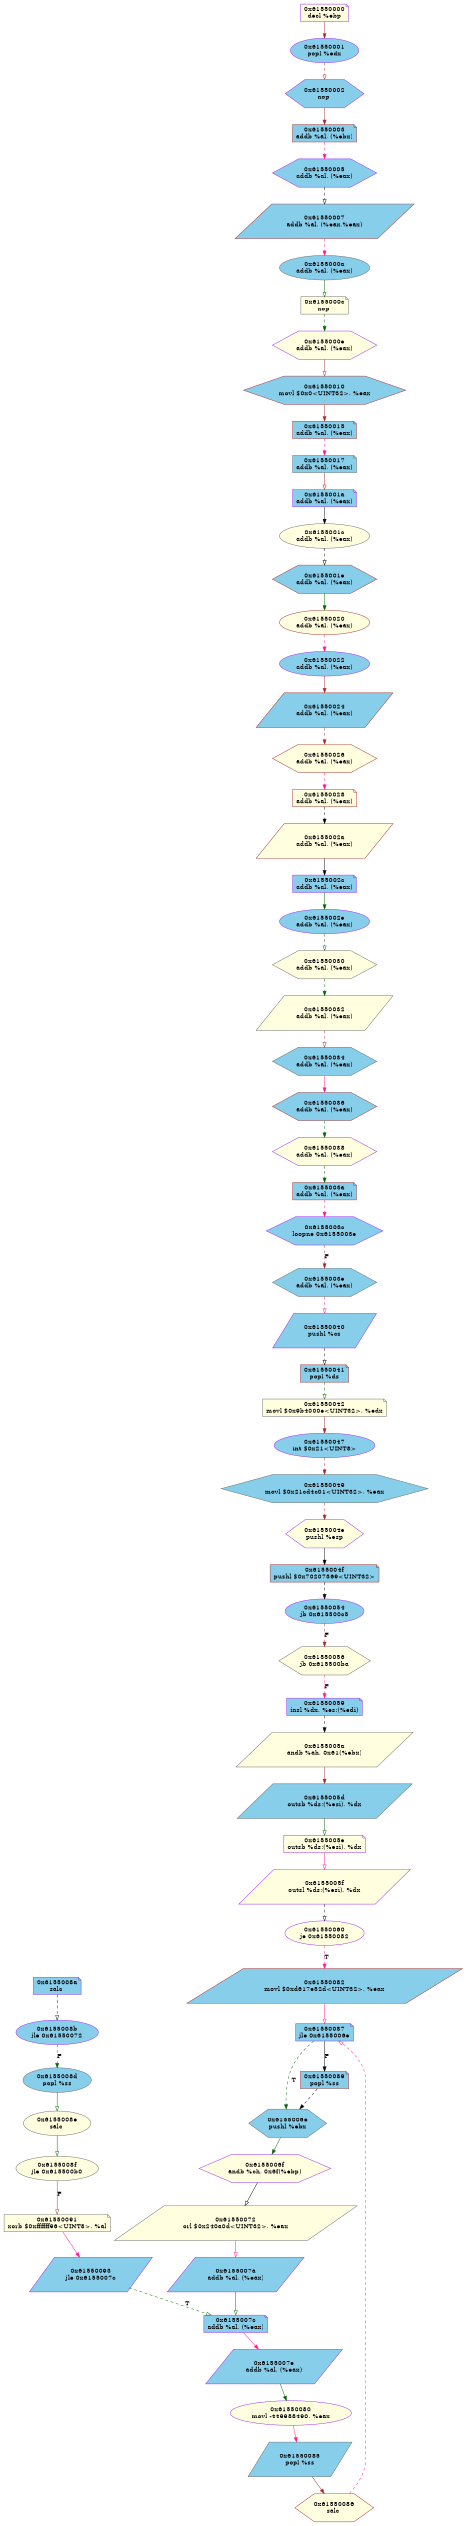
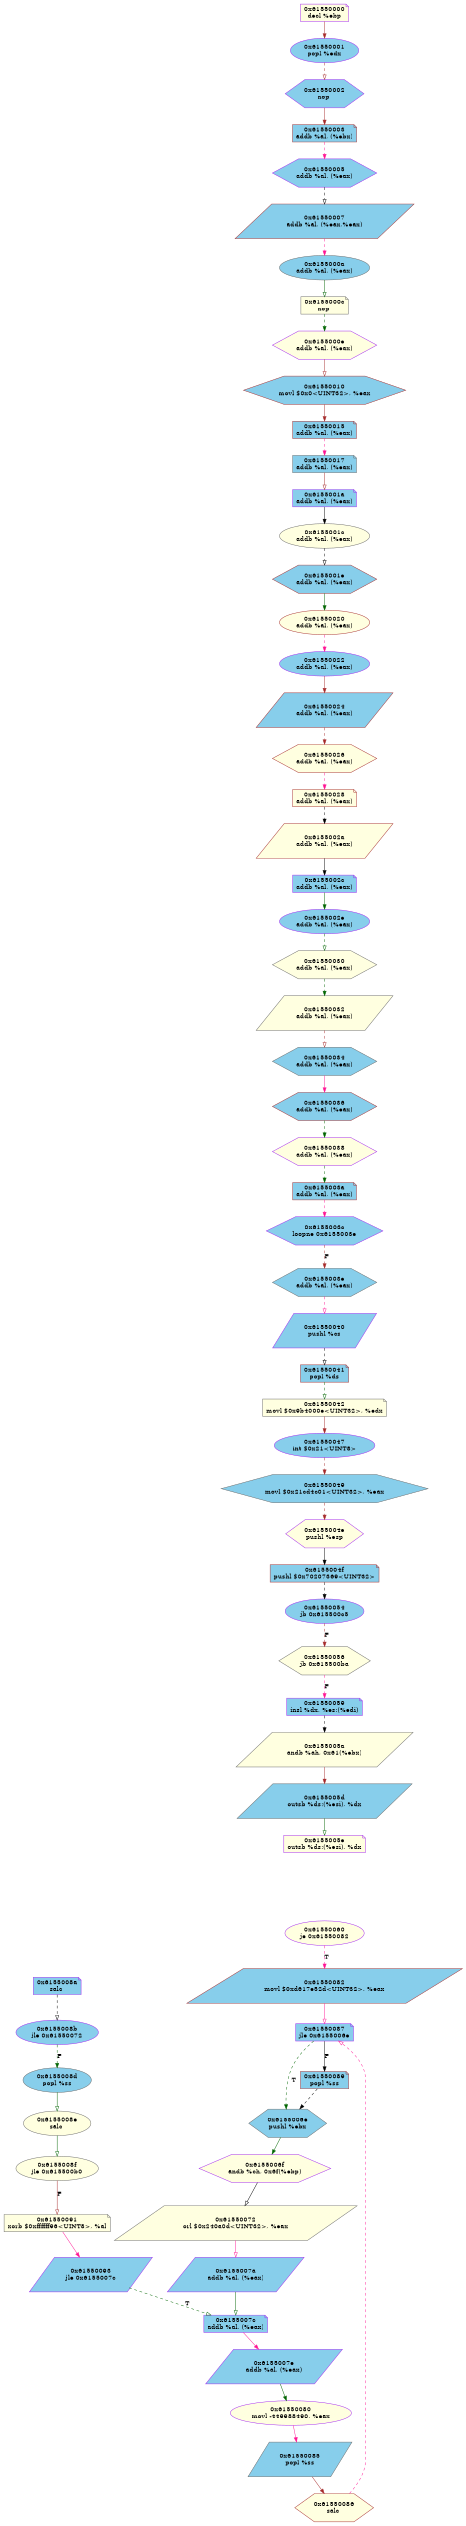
  digraph {
    node [color=purple fillcolor=skyblue shape=note style=filled]
    edge [arrowhead=normal color=darkgreen style=dashed]
    n1 [fillcolor=lightyellow label="0x61550000\ndecl %ebp"]
    n2 [label="0x61550001\npopl %edx" shape=ellipse]
    n3 [label="0x61550002\nnop " shape=hexagon]
    n4 [color=brown label="0x61550003\naddb %al, (%ebx)"]
    n5 [label="0x61550005\naddb %al, (%eax)" shape=hexagon]
    n6 [color=brown label="0x61550007\naddb %al, (%eax,%eax)" shape=parallelogram]
    n7 [color=gray40 label="0x6155000a\naddb %al, (%eax)" shape=ellipse]
    n8 [color=gray40 fillcolor=lightyellow label="0x6155000c\nnop "]
    n9 [fillcolor=lightyellow label="0x6155000e\naddb %al, (%eax)" shape=hexagon]
    n10 [color=brown label="0x61550010\nmovl $0x0<UINT32>, %eax" shape=hexagon]
    n11 [color=brown label="0x61550015\naddb %al, (%eax)"]
    n12 [color=gray40 label="0x61550017\naddb %al, (%eax)"]
    n13 [label="0x6155001a\naddb %al, (%eax)"]
    n14 [color=gray40 fillcolor=lightyellow label="0x6155001c\naddb %al, (%eax)" shape=ellipse]
    n15 [color=brown label="0x6155001e\naddb %al, (%eax)" shape=hexagon]
    n16 [color=brown fillcolor=lightyellow label="0x61550020\naddb %al, (%eax)" shape=ellipse]
    n17 [label="0x61550022\naddb %al, (%eax)" shape=ellipse]
    n18 [color=brown label="0x61550024\naddb %al, (%eax)" shape=parallelogram]
    n19 [color=brown fillcolor=lightyellow label="0x61550026\naddb %al, (%eax)" shape=hexagon]
    n20 [color=brown fillcolor=lightyellow label="0x61550028\naddb %al, (%eax)"]
    n21 [color=brown fillcolor=lightyellow label="0x6155002a\naddb %al, (%eax)" shape=parallelogram]
    n22 [label="0x6155002c\naddb %al, (%eax)"]
    n23 [label="0x6155002e\naddb %al, (%eax)" shape=ellipse]
    n24 [color=gray40 fillcolor=lightyellow label="0x61550030\naddb %al, (%eax)" shape=hexagon]
    n25 [color=gray40 fillcolor=lightyellow label="0x61550032\naddb %al, (%eax)" shape=parallelogram]
    n26 [color=gray40 label="0x61550034\naddb %al, (%eax)" shape=hexagon]
    n27 [color=brown label="0x61550036\naddb %al, (%eax)" shape=hexagon]
    n28 [fillcolor=lightyellow label="0x61550038\naddb %al, (%eax)" shape=hexagon]
    n29 [color=brown label="0x6155003a\naddb %al, (%eax)"]
    n30 [label="0x6155003c\nloopne 0x6155003e" shape=hexagon]
    n31 [color=gray40 label="0x6155003e\naddb %al, (%eax)" shape=hexagon]
    n32 [label="0x61550040\npushl %cs" shape=parallelogram]
    n33 [color=brown label="0x61550041\npopl %ds"]
    n34 [color=gray40 fillcolor=lightyellow label="0x61550042\nmovl $0x9b4000e<UINT32>, %edx"]
    n35 [label="0x61550047\nint $0x21<UINT8>" shape=ellipse]
    n36 [color=gray40 label="0x61550049\nmovl $0x21cd4c01<UINT32>, %eax" shape=hexagon]
    n37 [fillcolor=lightyellow label="0x6155004e\npushl %esp" shape=hexagon]
    n38 [color=brown label="0x6155004f\npushl $0x70207369<UINT32>"]
    n39 [label="0x61550054\njb 0x615500c5" shape=ellipse]
    n40 [color=gray40 fillcolor=lightyellow label="0x61550056\njb 0x615500ba" shape=hexagon]
    n41 [label="0x61550059\ninsl %dx, %es:(%edi)"]
    n42 [color=gray40 fillcolor=lightyellow label="0x6155005a\nandb %ah, 0x61(%ebx)" shape=parallelogram]
    n43 [color=gray40 label="0x6155005d\noutsb %ds:(%esi), %dx" shape=parallelogram]
    n44 [fillcolor=lightyellow label="0x6155005e\noutsb %ds:(%esi), %dx"]
-   n45 [fillcolor=lightyellow label="0x6155005f\noutsl %ds:(%esi), %dx" shape=parallelogram]
    n46 [fillcolor=lightyellow label="0x61550060\nje 0x61550082" shape=ellipse]
    n47 [color=brown label="0x61550082\nmovl $0xd617e52d<UINT32>, %eax" shape=parallelogram]
    n48 [label="0x61550087\njle 0x6155006e"]
    n49 [color=gray40 label="0x6155006e\npushl %ebx" shape=hexagon]
    n50 [color=brown label="0x61550089\npopl %ss"]
    n51 [fillcolor=lightyellow label="0x6155006f\nandb %ch, 0x6f(%ebp)" shape=hexagon]
    n52 [color=gray40 fillcolor=lightyellow label="0x61550072\norl $0x240a0d<UINT32>, %eax" shape=parallelogram]
    n53 [label="0x6155007a\naddb %al, (%eax)" shape=parallelogram]
    n54 [label="0x6155007c\naddb %al, (%eax)"]
    n55 [label="0x6155007e\naddb %al, (%eax)" shape=parallelogram]
    n56 [fillcolor=lightyellow label="0x61550080\nmovl -449988490, %eax" shape=ellipse]
    n57 [color=gray40 label="0x61550085\npopl %ss" shape=parallelogram]
    n58 [color=brown fillcolor=lightyellow label="0x61550086\nsalc " shape=hexagon]
    n59 [label="0x6155008a\nsalc "]
    n60 [label="0x6155008b\njle 0x61550072" shape=ellipse]
    n61 [color=gray40 label="0x6155008d\npopl %ss" shape=ellipse]
    n62 [color=gray40 fillcolor=lightyellow label="0x6155008e\nsalc " shape=ellipse]
    n63 [color=gray40 fillcolor=lightyellow label="0x6155008f\njle 0x615500b0" shape=ellipse]
    n64 [color=gray40 fillcolor=lightyellow label="0x61550091\nxorb $0xffffff96<UINT8>, %al"]
    n65 [label="0x61550093\njle 0x6155007c" shape=parallelogram]
    n1 -> n2 [color=brown style=solid]
    n2 -> n3 [arrowhead=onormal color=brown]
    n3 -> n4 [color=brown style=solid]
    n4 -> n5 [color=deeppink]
    n5 -> n6 [arrowhead=onormal color=black]
    n6 -> n7 [color=deeppink]
    n7 -> n8 [arrowhead=onormal style=solid]
    n8 -> n9
    n9 -> n10 [arrowhead=onormal color=brown style=solid]
    n10 -> n11 [color=brown style=solid]
    n11 -> n12 [color=deeppink]
    n12 -> n13 [arrowhead=onormal color=brown style=solid]
    n13 -> n14 [color=black style=solid]
    n14 -> n15 [arrowhead=onormal color=black]
    n15 -> n16 [style=solid]
    n16 -> n17 [color=deeppink]
    n17 -> n18 [color=brown style=solid]
    n18 -> n19 [color=brown]
    n19 -> n20 [color=deeppink]
    n20 -> n21 [color=black]
    n21 -> n22 [color=black style=solid]
    n22 -> n23 [style=solid]
    n23 -> n24 [arrowhead=onormal]
    n24 -> n25
    n25 -> n26 [arrowhead=onormal color=brown]
    n26 -> n27 [color=deeppink style=solid]
    n27 -> n28
    n28 -> n29
    n29 -> n30 [color=deeppink]
    n30 -> n31 [color=brown label=F]
    n31 -> n32 [arrowhead=onormal color=deeppink]
    n32 -> n33 [arrowhead=onormal color=black]
    n33 -> n34 [arrowhead=onormal]
    n34 -> n35 [color=brown style=solid]
    n35 -> n36 [color=brown]
    n36 -> n37 [color=brown]
    n37 -> n38 [color=black style=solid]
    n38 -> n39 [color=black]
    n39 -> n40 [color=brown label=F]
    n40 -> n41 [color=deeppink label=F]
    n41 -> n42 [color=black]
    n42 -> n43 [color=brown style=solid]
    n43 -> n44 [arrowhead=onormal style=solid]
-   n44 -> n45 [arrowhead=onormal color=deeppink style=solid]
-   n45 -> n46 [arrowhead=onormal color=black]
    n46 -> n47 [color=deeppink label=T]
    n47 -> n48 [arrowhead=onormal color=deeppink style=solid]
    n48 -> n49 [label=T]
    n48 -> n50 [color=black label=F style=solid]
    n49 -> n51 [style=solid]
    n50 -> n49 [color=black]
    n51 -> n52 [arrowhead=onormal color=black style=solid]
    n52 -> n53 [arrowhead=onormal color=deeppink style=solid]
    n53 -> n54 [arrowhead=onormal style=solid]
    n54 -> n55 [color=deeppink style=solid]
    n55 -> n56 [style=solid]
    n56 -> n57 [color=deeppink style=solid]
    n57 -> n58 [color=brown style=solid]
    n58 -> n48 [arrowhead=onormal color=deeppink]
    n59 -> n60 [arrowhead=onormal color=black]
    n60 -> n61 [label=F]
    n61 -> n62 [arrowhead=onormal style=solid]
    n62 -> n63 [arrowhead=onormal style=solid]
    n63 -> n64 [arrowhead=onormal color=brown label=F style=solid]
    n64 -> n65 [color=deeppink style=solid]
    n65 -> n54 [arrowhead=onormal label=T]
  }
